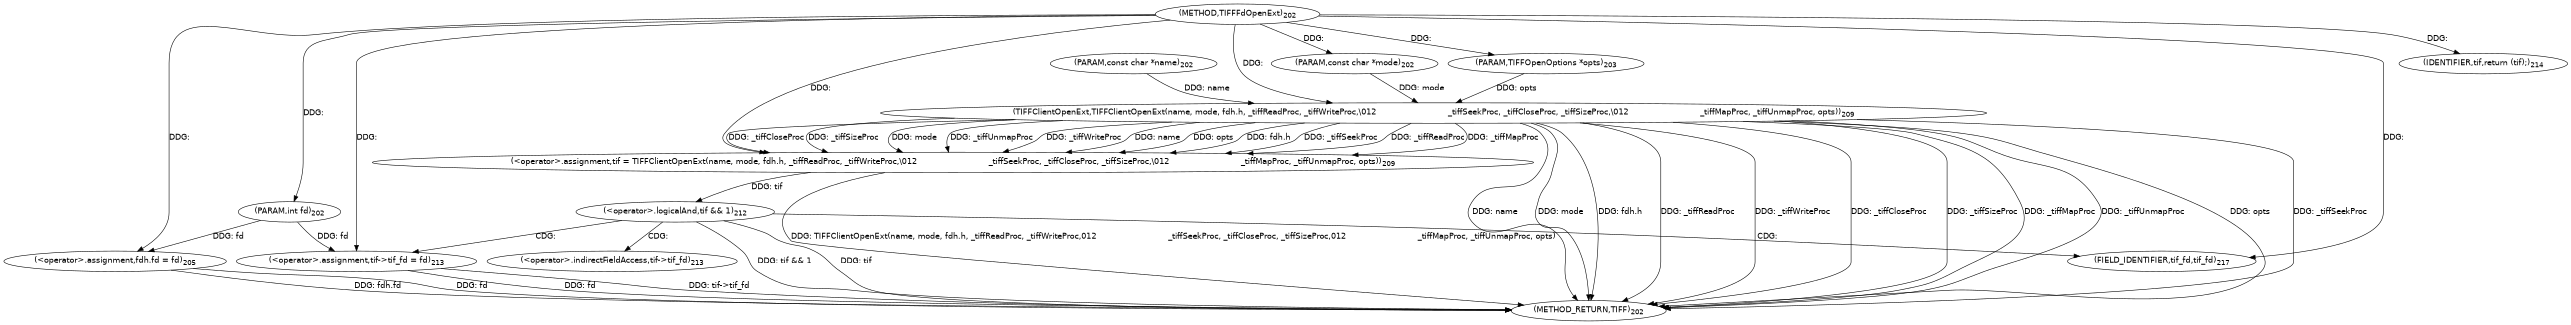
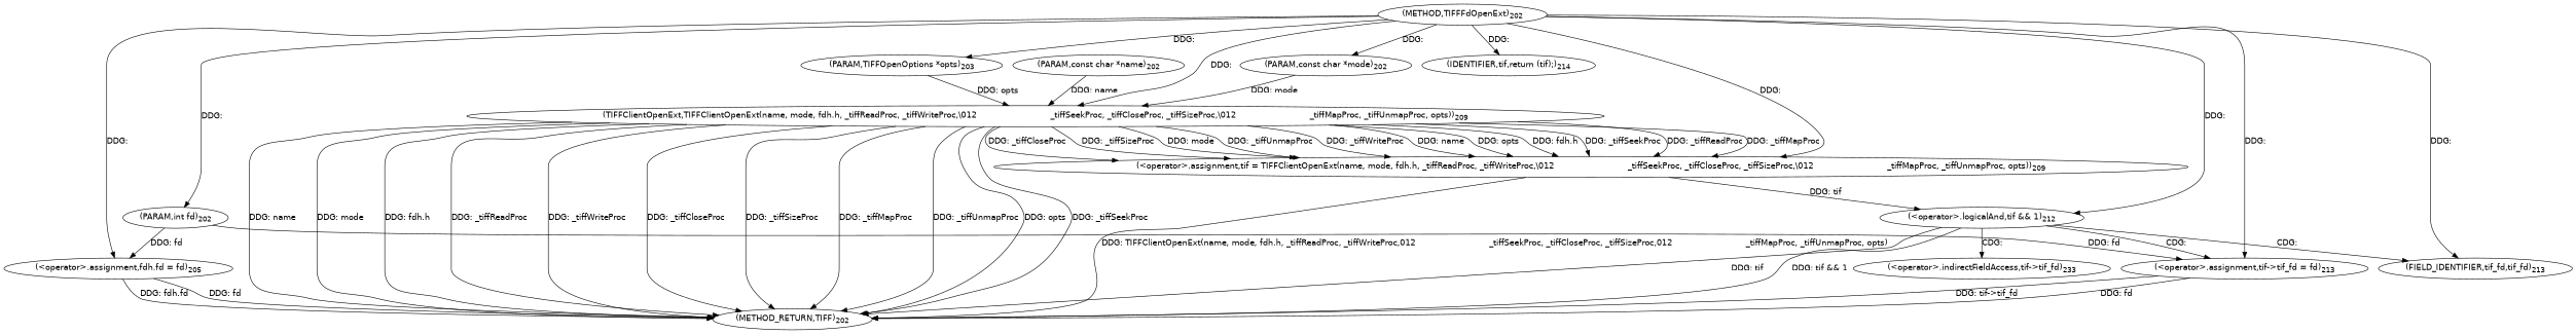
  digraph {
    fontname="DejaVu Sans"
    node [fontname="DejaVu Sans"]
    edge [fontname="DejaVu Sans"]
    n1 [label=<(METHOD,TIFFFdOpenExt)<SUB>202</SUB>>]
    n2 [label=<(PARAM,int fd)<SUB>202</SUB>>]
    n3 [label=<(PARAM,const char *mode)<SUB>202</SUB>>]
    n4 [label=<(PARAM,TIFFOpenOptions *opts)<SUB>203</SUB>>]
    n5 [label=<(&lt;operator&gt;.assignment,fdh.fd = fd)<SUB>205</SUB>>]
    n6 [label=<(&lt;operator&gt;.assignment,tif = TIFFClientOpenExt(name, mode, fdh.h, _tiffReadProc, _tiffWriteProc,\012                            _tiffSeekProc, _tiffCloseProc, _tiffSizeProc,\012                            _tiffMapProc, _tiffUnmapProc, opts))<SUB>209</SUB>>]
    n7 [label=<(&lt;operator&gt;.logicalAnd,tif &amp;&amp; 1)<SUB>212</SUB>>]
    n8 [label=<(IDENTIFIER,tif,return (tif);)<SUB>214</SUB>>]
    n9 [label=<(TIFFClientOpenExt,TIFFClientOpenExt(name, mode, fdh.h, _tiffReadProc, _tiffWriteProc,\012                            _tiffSeekProc, _tiffCloseProc, _tiffSizeProc,\012                            _tiffMapProc, _tiffUnmapProc, opts))<SUB>209</SUB>>]
    n10 [label=<(&lt;operator&gt;.assignment,tif-&gt;tif_fd = fd)<SUB>213</SUB>>]
-   n11 [label=<(FIELD_IDENTIFIER,tif_fd,tif_fd)<SUB>217</SUB>>]
+   n11 [label=<(FIELD_IDENTIFIER,tif_fd,tif_fd)<SUB>213</SUB>>]
    n12 [label=<(PARAM,const char *name)<SUB>202</SUB>>]
    n13 [label=<(METHOD_RETURN,TIFF)<SUB>202</SUB>>]
-   n14 [label=<(&lt;operator&gt;.indirectFieldAccess,tif-&gt;tif_fd)<SUB>213</SUB>>]
+   n14 [label=<(&lt;operator&gt;.indirectFieldAccess,tif-&gt;tif_fd)<SUB>233</SUB>>]
    n1 -> n2 [label="DDG: "]
    n1 -> n3 [label="DDG: "]
    n1 -> n4 [label="DDG: "]
    n1 -> n5 [label="DDG: "]
    n1 -> n6 [label="DDG: "]
+   n1 -> n7 [label="DDG: "]
    n1 -> n8 [label="DDG: "]
    n1 -> n9 [label="DDG: "]
    n1 -> n10 [label="DDG: "]
    n1 -> n11 [label="DDG: "]
    n2 -> n5 [label="DDG: fd"]
    n2 -> n10 [label="DDG: fd"]
    n3 -> n9 [label="DDG: mode"]
    n4 -> n9 [label="DDG: opts"]
    n5 -> n13 [label="DDG: fdh.fd"]
    n5 -> n13 [label="DDG: fd"]
    n6 -> n7 [label="DDG: tif"]
    n6 -> n13 [label="DDG: TIFFClientOpenExt(name, mode, fdh.h, _tiffReadProc, _tiffWriteProc,\012                            _tiffSeekProc, _tiffCloseProc, _tiffSizeProc,\012                            _tiffMapProc, _tiffUnmapProc, opts)"]
    n7 -> n10 [label="CDG: "]
    n7 -> n11 [label="CDG: "]
    n7 -> n13 [label="DDG: tif"]
    n7 -> n13 [label="DDG: tif &amp;&amp; 1"]
    n7 -> n14 [label="CDG: "]
    n9 -> n6 [label="DDG: _tiffSizeProc"]
    n9 -> n6 [label="DDG: mode"]
    n9 -> n6 [label="DDG: _tiffUnmapProc"]
    n9 -> n6 [label="DDG: _tiffWriteProc"]
    n9 -> n6 [label="DDG: name"]
    n9 -> n6 [label="DDG: opts"]
    n9 -> n6 [label="DDG: fdh.h"]
    n9 -> n6 [label="DDG: _tiffSeekProc"]
    n9 -> n6 [label="DDG: _tiffReadProc"]
    n9 -> n6 [label="DDG: _tiffMapProc"]
    n9 -> n6 [label="DDG: _tiffCloseProc"]
    n9 -> n13 [label="DDG: name"]
    n9 -> n13 [label="DDG: mode"]
    n9 -> n13 [label="DDG: fdh.h"]
    n9 -> n13 [label="DDG: _tiffReadProc"]
    n9 -> n13 [label="DDG: _tiffWriteProc"]
    n9 -> n13 [label="DDG: _tiffCloseProc"]
    n9 -> n13 [label="DDG: _tiffSizeProc"]
    n9 -> n13 [label="DDG: _tiffMapProc"]
    n9 -> n13 [label="DDG: _tiffUnmapProc"]
    n9 -> n13 [label="DDG: opts"]
    n9 -> n13 [label="DDG: _tiffSeekProc"]
    n10 -> n13 [label="DDG: tif-&gt;tif_fd"]
    n10 -> n13 [label="DDG: fd"]
    n12 -> n9 [label="DDG: name"]
  }
